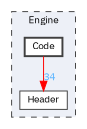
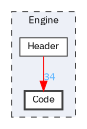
  digraph {
    compound=true
    fontname="IBM Plex Sans"
    node [color=grey25 fillcolor=white fontname="IBM Plex Sans" fontsize=10 shape=box]
    n1 [height=0.2 label=Header style=filled width=0.4]
    n2 [height=0.2 label=Code style="filled,bold" width=0.4]
    subgraph cluster_1 {
      bgcolor="#edf0f7"
      fontsize=10
      label=Engine
      pencolor=grey25
      style="filled,dashed"
      n1
      n2
    }
-   n2 -> n1 [color=red fontcolor=steelblue1 fontname="IBM Plex Sans" fontsize=10 headlabel=34 labeldistance=1.5 labelfontname=Helvetica labelfontsize=10]
+   n1 -> n2 [color=red fontcolor=steelblue1 fontname="IBM Plex Sans" fontsize=10 headlabel=34 labeldistance=1.5 labelfontname=Helvetica labelfontsize=10]
  }
